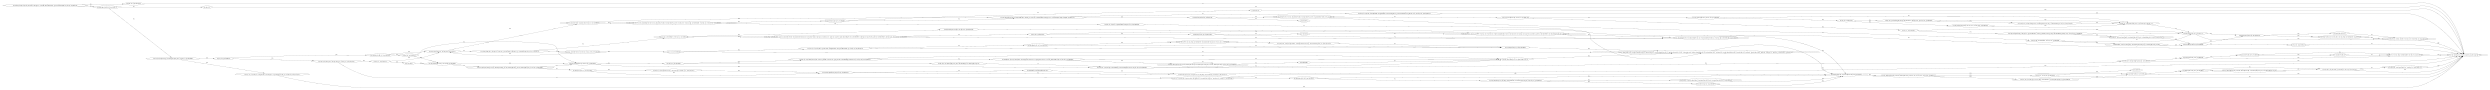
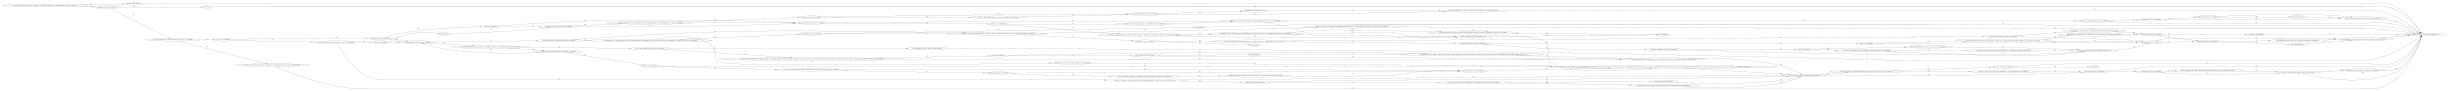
  digraph {
    fontname="Open Sans"
    rankdir=LR
    node [fontname="Open Sans"]
    edge [fontname="Open Sans"]
    n1 [label="'push ebp', 'push edi', 'push esi', 'push ebx', 'sub esp, 0xc', 'mov ebp, dword [esp+0x20]', 'mov esi, dword [ebp]', 'test esi, esi', 'je 0x804c1f8', "]
    n2 [label="'mov ebx, 0x0', 'jmp 0x804c204', "]
    n3 [label="'test byte [ebp+0x2d], 0x20', 'jne 0x804c1ff', "]
    n4 [label="'mov eax, ebx', 'add esp, 0xc', 'pop ebx', 'pop esi', 'pop edi', 'pop ebp', 'retn', "]
    n5 [label="'mov ebx, 0x0', "]
    n6 [label="'movzx eax, word [esi+0x3c]', 'mov word [esi+0x3c], 0x3', 'cmp ax, 0x1', 'je 0x804bd00', "]
    n7 [label="'mov ecx, 0x0', 'mov edx, esi', 'mov eax, ebp', 'call 0x804a532', 'mov word [esi+0x38], ax', 'mov ebx, esi', 'jmp 0x804c204', "]
    n8 [label="'cmp ax, 0x2', 'je 0x804bd19', "]
    n9 [label="'movzx eax, word [esi+0x38]', 'lea edx, [eax-0xc]', 'cmp dx, 0x1', 'jbe 0x804bd35', "]
    n10 [label="'cmp word [esi+0x38], 0x1', 'jne 0x804bf55', "]
    n11 [label="'mov ecx, 0x1', 'mov edx, esi', 'mov eax, ebp', 'call 0x804a532', 'mov word [esi+0x38], ax', 'mov ebx, esi', 'cmp ax, 0x1', 'jne 0x804be16', "]
    n12 [label="'cmp ax, 0x1', 'jne 0x804bf55', "]
    n13 [label="'mov ebx, dword [esi+0x8]', 'test ebx, ebx', 'jne 0x804bf2c', "]
    n14 [label="'cmp ax, 0x4', 'je 0x804bccd', "]
    n15 [label="'mov dword [ebp], ebx', 'cmp word [ebx+0x38], 0xb', 'je 0x804c0fa', "]
    n16 [label="'test byte [ebp+0x2c], 0x4', 'jne 0x804be16', "]
    n17 [label="'jmp 0x804bcad', "]
    n18 [label="'mov dword [ebp], ebx', 'sub esp, 0xc', 'push esi', 'call 0x8050bbd', 'add esp, 0x10', 'cmp dword [ebx+0x30], 0x0', 'je 0x804c002', "]
    n19 [label="'mov eax, dword [esi+0x4]', 'cmp dword [eax+0xc], 0x0', 'jne 0x804bef1', "]
    n20 [label="'mov edx, dword [ebp+0x2c]', 'test dl, 0x40', 'je 0x804bda2', "]
    n21 [label="'mov eax, dword [ebp+0x4]', 'test eax, eax', 'je 0x804be79', "]
    n22 [label="'mov eax, dword [ebx+0x6c]', 'mov edx, dword [ebx+0x70]', 'mov ecx, eax', 'xor ecx, 0x2', 'or ecx, edx', 'je 0x804c119', "]
    n23 [label="'cmp word [ebx+0x38], 0x1', 'jne 0x804c204', "]
    n24 [label="'mov edx, 0x8052978', 'mov eax, ebp', 'call 0x804a818', 'mov dword [esi+0x24], eax', 'test eax, eax', 'js 0x804bd7a', "]
    n25 [label="'mov eax, ebp', 'call 0x804ab10', 'test eax, eax', 'jne 0x804c082', "]
    n26 [label="'movzx eax, word [ebx+0x3c]', 'mov esi, ebx', 'cmp ax, 0x4', 'jne 0x804c09b', "]
    n27 [label="'mov dword [ebp], eax', 'mov edx, dword [ebp+0x14]', 'mov eax, dword [eax+0x28]', 'mov byte [edx+eax], 0x0', 'mov edx, 0x3', 'mov eax, ebp', 'call 0x804ae06', 'mov ebx, eax', 'test eax, eax', 'jne 0x804bf1b', "]
    n28 [label="'mov ebx, dword [esi+0x4]', 'mov dword [ebp], ebx', 'sub esp, 0xc', 'push esi', 'call 0x8050bbd', 'add esp, 0x10', 'cmp dword [ebx+0x30], 0xffffffff', 'je 0x804c130', "]
    n29 [label="'test byte [esi+0x3a], 0x2', 'jne 0x804bd8f', "]
    n30 [label="'sub esp, 0xc', 'push dword [esi+0x24]', 'call 0x80493b0', 'add esp, 0x10', 'jmp 0x804bcd7', "]
    n31 [label="'mov eax, dword [ebp+0x4]', 'test eax, eax', 'je 0x804bcea', "]
    n32 [label="'mov eax, dword [esi+0x40]', 'mov ecx, dword [esi+0x44]', 'xor eax, dword [ebp+0xc]', 'xor ecx, dword [ebp+0x10]', 'or ecx, eax', 'je 0x804bda2', "]
    n33 [label="'mov ecx, 0x0', 'mov edx, ebx', 'mov eax, ebp', 'call 0x804a532', 'mov word [ebx+0x38], ax', 'jmp 0x804be24', "]
    n34 [label="'xor eax, 0x1', 'or edx, eax', 'je 0x804c204', "]
    n35 [label="'cmp dword [ebx+0x30], 0x0', 'jne 0x804be41', "]
    n36 [label="'call 0x8049280', 'mov eax, dword [eax]', 'mov dword [esi+0x20], eax', 'mov word [esi+0x38], 0x7', 'jmp 0x804be16', "]
    n37 [label="'or word [esi+0x3a], 0x2', 'jmp 0x804be16', "]
    n38 [label="'or dword [ebp+0x2c], 0x2000', 'mov ebx, 0x0', 'jmp 0x804c204', "]
    n39 [label="'mov eax, ebp', 'call 0x804a894', 'mov eax, dword [ebx+0x34]', 'mov dword [ebx+0x28], eax', 'lea esi, [ebx+0xa0]', 'sub esp, 0x4', 'add eax, 0x1', 'push eax', 'push esi', 'push dword [ebp+0x14]', 'call 0x8049030', 'add esp, 0x8', 'push 0x2f', 'push esi', 'call 0x80492e0', 'add esp, 0x10', 'test eax, eax', 'je 0x804c06d', "]
    n40 [label="'cmp ax, 0x2', 'jne 0x804bddf', "]
    n41 [label="'sub esp, 0xc', 'push esi', 'call 0x8050bbd', 'add esp, 0x10', 'jmp 0x804bddf', "]
    n42 [label="'test byte [ebp+0x2d], 0x20', 'je 0x804bf65', "]
    n43 [label="'sub esp, 0xc', 'push ebx', 'call 0x8050bbd', 'call 0x8049280', 'mov dword [eax], 0x0', 'mov dword [ebp], 0x0', 'add esp, 0x10', 'mov ebx, 0x0', 'jmp 0x804c204', "]
    n44 [label="'cmp word [ebx+0x38], 0xb', 'je 0x804c158', "]
    n45 [label="'mov word [esi+0x38], 0x6', 'mov edx, esi', 'mov eax, ebp', 'call 0x804ad36', 'mov ebx, esi', 'jmp 0x804c204', "]
    n46 [label="'call 0x804a859', 'mov dword [ebp+0x4], 0x0', "]
    n47 [label="'mov edx, 0x3', 'mov eax, ebp', 'call 0x804ae06', 'mov dword [ebp+0x4], eax', 'test eax, eax', 'jne 0x804bdd5', "]
    n48 [label="'test dh, 0x10', 'jne 0x804be67', "]
    n49 [label="'call 0x8049390', "]
    n50 [label="'mov edx, ebx', 'mov eax, ebp', 'call 0x804a9fb', 'test al, al', 'jne 0x804c204', "]
    n51 [label="'mov eax, dword [ebx+0x40]', 'mov edx, dword [ebx+0x44]', 'mov dword [ebp+0xc], eax', 'mov dword [ebp+0x10], edx', "]
    n52 [label="'mov eax, dword [ebp+0x14]', 'mov dword [ebx+0x1c], eax', 'mov dword [ebx+0x18], eax', 'mov eax, ebp', 'call 0x804a7b0', 'jmp 0x804be16', "]
    n53 [label="'cmp esi, eax', 'je 0x804c093', "]
    n54 [label="'mov ecx, dword [ebx+0x4]', 'mov edx, dword [ecx+0x28]', 'lea eax, [edx-0x1]', 'mov ecx, dword [ecx+0x1c]', 'cmp byte [ecx+edx-0x1], 0x2f', 'cmovne eax, edx', 'add eax, dword [ebp+0x14]', 'mov byte [eax], 0x2f', 'sub esp, 0x4', 'mov edi, dword [ebx+0x34]', 'lea edx, [edi+0x1]', 'push edx', 'lea edx, [ebx+0xa0]', 'push edx', 'add eax, 0x1', 'push eax', 'call 0x8049030', 'add esp, 0x10', "]
    n55 [label="'mov ecx, 0x1', 'mov edx, ebx', 'mov eax, ebp', 'call 0x804a532', 'mov word [ebx+0x38], ax', 'cmp ax, 0x1', 'je 0x804c0c8', "]
    n56 [label="'jmp 0x804c204', "]
    n57 [label="'call 0x8049390', "]
    n58 [label="'mov edx, dword [ebp+0x14]', 'mov eax, dword [ebx+0x28]', 'mov byte [edx+eax], 0x0', 'cmp dword [ebx+0x30], 0x0', 'je 0x804c15d', "]
    n59 [label="'mov ebx, dword [ebp+0x4]', 'mov dword [ebp+0x4], 0x0', "]
    n60 [label="'mov ebx, 0x0', 'test byte [ebp+0x2d], 0x20', 'jne 0x804c204', "]
    n61 [label="'and dh, 0xef', 'mov dword [ebp+0x2c], edx', 'call 0x804a859', 'mov dword [ebp+0x4], 0x0', "]
    n62 [label="'sub esp, 0xc', 'push dword [esi+0x18]', 'mov ecx, 0xffffffff', 'mov edx, esi', 'mov eax, ebp', 'call 0x804ab68', 'add esp, 0x10', 'test eax, eax', 'jne 0x804bec2', "]
    n63 [label="'call 0x8049280', 'mov dword [eax], 0xc', 'mov ebx, 0x0', 'jmp 0x804c204', "]
    n64 [label="'cmp byte [eax+0x1], 0x0', 'je 0x804c06d', "]
    n65 [label="'lea edx, [eax+0x1]', 'mov ecx, 0xffffffff', 'mov eax, 0x0', 'mov edi, edx', 'repne scasb byte [edi]', 'not ecx', 'lea edi, [ecx-0x1]', 'sub esp, 0x4', 'push ecx', 'push edx', 'push esi', 'call 0x8049030', 'mov dword [ebx+0x34], edi', 'add esp, 0x10', "]
    n66 [label="'test byte [ebp+0x2c], 0x4', 'jne 0x804c0bd', "]
    n67 [label="'mov word [ebx+0x3c], 0x3', 'jmp 0x804bddf', "]
    n68 [label="'mov eax, ebp', 'call 0x804ab10', 'test eax, eax', 'je 0x804bfd9', "]
    n69 [label="'movzx eax, word [ebx+0x3a]', 'test al, 0x2', 'je 0x804c1bb', "]
    n70 [label="'cmp dword [esi+0x20], 0x0', 'je 0x804beb2', "]
    n71 [label="'call 0x8049280', 'mov eax, dword [eax]', 'mov dword [esi+0x20], eax', 'or word [esi+0x3a], 0x1', 'mov eax, dword [ebp+0x4]', 'test eax, eax', 'je 0x804bdd5', "]
    n72 [label="'jmp 7x804c046',"]
    n73 [label="'mov edx, 0x8052978', 'mov eax, ebp', 'call 0x804a818', 'mov dword [ebx+0x24], eax', 'test eax, eax', 'js 0x804c0e8', "]
    n74 [label="'cmp word [ebx+0x38], 0x2', 'je 0x804c214', "]
    n75 [label="'call 0x8049280', 'mov eax, dword [eax]', 'mov dword [ebx+0x20], eax', 'or dword [ebp+0x2c], 0x2000', "]
    n76 [label="'test al, 0x1', 'jne 0x804bfd9', "]
    n77 [label="'mov eax, dword [ebp+0x2c]', 'test al, 0x4', 'jne 0x804bfcb', "]
    n78 [label="'mov edx, esi', 'mov eax, ebp', 'call 0x804ad36', 'mov ebx, esi', 'jmp 0x804c204', "]
    n79 [label="'cmp word [esi+0x38], 0x4', 'je 0x804beb2', "]
    n80 [label="'mov edx, dword [eax+0x4]', 'mov edx, dword [edx+0x18]', 'mov dword [eax+0x18], edx', 'mov eax, dword [eax+0x8]', 'test eax, eax', 'jne 0x804bedc', "]
    n81 [label="'call 0x8049280', 'mov eax, dword [eax]', 'mov dword [ebx+0x20], eax', 'mov word [ebx+0x38], 0x7', 'jmp 0x804c0bd', "]
    n82 [label="'mov eax, dword [ebp+0x2c]', 'and eax, 0x2000', 'mov eax, 0x0', 'cmovne ebx, eax', 'jmp 0x804c204', "]
    n83 [label="'cmp dword [ebx+0x20], 0x0', 'jne 0x804c20e', "]
    n84 [label="'cmp word [ebx+0x38], 0x2', 'jne 0x804bfe4', "]
    n85 [label="'mov edx, dword [ebx+0x4]', 'sub esp, 0xc', 'push 0x8052977', 'mov ecx, 0xffffffff', 'mov eax, ebp', 'call 0x804ab68', 'add esp, 0x10', 'test eax, eax', 'je 0x804bfd9', "]
    n86 [label="'sub esp, 0xc', 'push dword [ebx+0x24]', 'call 0x80493b0', 'add esp, 0x10', "]
    n87 [label="'test ah, 0x2', 'je 0x804c18f', "]
    n88 [label="'mov word [esi+0x38], 0x7', "]
    n89 [label="'jmp 0x804bdd5', "]
    n90 [label="'mov word [ebx+0x38], 0x7', "]
    n91 [label="'mov word [ebx+0x38], 0x6', 'mov edx, ebx', 'mov eax, ebp', 'call 0x804ad36', 'jmp 0x804c214', "]
    n92 [label="'mov ebx, 0x0', 'jmp 0x804c204', "]
    n93 [label="'call 0x8049280', 'mov eax, dword [eax]', 'mov dword [ebx+0x20], eax', 'or dword [ebp+0x2c], 0x2000', 'jmp 0x804c17d', "]
    n94 [label="'sub esp, 0xc', 'push dword [ebx+0x24]', 'call 0x8049310', 'add esp, 0x10', 'test eax, eax', 'je 0x804bfcb', "]
    n95 [label="'mov edx, dword [ebx+0x24]', 'mov ecx, 0x1', 'mov eax, ebp', 'call 0x804aaaf', "]
    n96 [label="'call 0x8049280', 'mov eax, dword [eax]', 'mov dword [ebx+0x20], eax', 'or dword [ebp+0x2c], 0x2000', 'jmp 0x804bfcb', "]
    n1 -> n2 [label=CFG]
    n1 -> n3 [label=CFG]
    n2 -> n4 [label=CFG]
    n3 -> n5 [label=CFG]
    n3 -> n6 [label=CFG]
    n5 -> n4 [label=CFG]
    n6 -> n7 [label=CFG]
    n6 -> n8 [label=CFG]
    n7 -> n4 [label=CFG]
    n8 -> n9 [label=CFG]
    n8 -> n10 [label=CFG]
    n9 -> n11 [label=CFG]
    n9 -> n12 [label=CFG]
    n10 -> n13 [label=CFG]
    n10 -> n14 [label=CFG]
    n11 -> n15 [label=CFG]
    n11 -> n16 [label=CFG]
    n12 -> n13 [label=CFG]
    n12 -> n17 [label=CFG]
    n13 -> n18 [label=CFG]
    n13 -> n19 [label=CFG]
    n14 -> n20 [label=CFG]
    n14 -> n21 [label=CFG]
    n15 -> n22 [label=CFG]
    n15 -> n23 [label=CFG]
    n16 -> n15 [label=CFG]
    n16 -> n24 [label=CFG]
    n17 -> n20 [label=CFG]
    n18 -> n25 [label=CFG]
    n18 -> n26 [label=CFG]
    n19 -> n27 [label=CFG]
    n19 -> n28 [label=CFG]
    n20 -> n21 [label=CFG]
    n20 -> n32 [label=CFG]
    n21 -> n47 [label=CFG]
    n21 -> n48 [label=CFG]
    n22 -> n33 [label=CFG]
    n22 -> n34 [label=CFG]
    n23 -> n4 [label=CFG]
    n23 -> n35 [label=CFG]
    n24 -> n36 [label=CFG]
    n24 -> n37 [label=CFG]
    n25 -> n38 [label=CFG]
    n25 -> n39 [label=CFG]
    n26 -> n13 [label=CFG]
    n26 -> n40 [label=CFG]
    n27 -> n41 [label=CFG]
    n27 -> n42 [label=CFG]
    n28 -> n43 [label=CFG]
    n28 -> n44 [label=CFG]
    n29 -> n30 [label=CFG]
    n29 -> n31 [label=CFG]
    n30 -> n31 [label=CFG]
    n31 -> n45 [label=CFG]
    n31 -> n46 [label=CFG]
    n32 -> n21 [label=CFG]
    n32 -> n29 [label=CFG]
    n33 -> n23 [label=CFG]
    n34 -> n4 [label=CFG]
    n34 -> n49 [label=CFG]
    n35 -> n50 [label=CFG]
    n35 -> n51 [label=CFG]
    n36 -> n15 [label=CFG]
    n37 -> n15 [label=CFG]
    n38 -> n4 [label=CFG]
    n39 -> n52 [label=CFG]
    n39 -> n53 [label=CFG]
    n40 -> n54 [label=CFG]
    n40 -> n55 [label=CFG]
    n41 -> n54 [label=CFG]
    n42 -> n28 [label=CFG]
    n42 -> n56 [label=CFG]
    n43 -> n4 [label=CFG]
    n44 -> n57 [label=CFG]
    n44 -> n58 [label=CFG]
    n45 -> n4 [label=CFG]
    n46 -> n45 [label=CFG]
    n47 -> n59 [label=CFG]
    n47 -> n60 [label=CFG]
    n48 -> n61 [label=CFG]
    n48 -> n62 [label=CFG]
    n50 -> n4 [label=CFG]
    n50 -> n63 [label=CFG]
    n51 -> n50 [label=CFG]
    n52 -> n15 [label=CFG]
    n53 -> n64 [label=CFG]
    n53 -> n65 [label=CFG]
    n54 -> n15 [label=CFG]
    n55 -> n66 [label=CFG]
    n55 -> n67 [label=CFG]
    n56 -> n4 [label=CFG]
    n58 -> n68 [label=CFG]
    n58 -> n69 [label=CFG]
    n59 -> n54 [label=CFG]
    n60 -> n4 [label=CFG]
    n60 -> n70 [label=CFG]
    n61 -> n47 [label=CFG]
    n62 -> n59 [label=CFG]
    n62 -> n71 [label=CFG]
    n63 -> n4 [label=CFG]
    n64 -> n52 [label=CFG]
    n64 -> n72 [label=CFG]
    n65 -> n52 [label=CFG]
    n66 -> n67 [label=CFG]
    n66 -> n73 [label=CFG]
    n67 -> n54 [label=CFG]
    n68 -> n74 [label=CFG]
    n68 -> n75 [label=CFG]
    n69 -> n76 [label=CFG]
    n69 -> n77 [label=CFG]
    n70 -> n78 [label=CFG]
    n70 -> n79 [label=CFG]
    n71 -> n59 [label=CFG]
    n71 -> n80 [label=CFG]
    n72 -> n65 [label=CFG]
    n73 -> n81 [label=CFG]
    n74 -> n82 [label=CFG]
    n74 -> n83 [label=CFG]
    n75 -> n84 [label=CFG]
    n76 -> n74 [label=CFG]
    n76 -> n85 [label=CFG]
    n77 -> n86 [label=CFG]
    n77 -> n87 [label=CFG]
    n78 -> n4 [label=CFG]
    n79 -> n78 [label=CFG]
    n79 -> n88 [label=CFG]
    n80 -> n80 [label=CFG]
    n80 -> n89 [label=CFG]
    n81 -> n67 [label=CFG]
    n82 -> n4 [label=CFG]
    n83 -> n90 [label=CFG]
    n83 -> n91 [label=CFG]
    n84 -> n83 [label=CFG]
    n84 -> n92 [label=CFG]
    n85 -> n74 [label=CFG]
    n85 -> n93 [label=CFG]
    n86 -> n74 [label=CFG]
    n87 -> n94 [label=CFG]
    n87 -> n95 [label=CFG]
    n88 -> n78 [label=CFG]
-   n89 -> n59 [label=CFG]
+   n59 -> n89 [label=CFG]
    n90 -> n82 [label=CFG]
    n91 -> n82 [label=CFG]
    n92 -> n4 [label=CFG]
    n93 -> n84 [label=CFG]
    n94 -> n86 [label=CFG]
    n94 -> n96 [label=CFG]
    n95 -> n86 [label=CFG]
    n96 -> n86 [label=CFG]
  }
